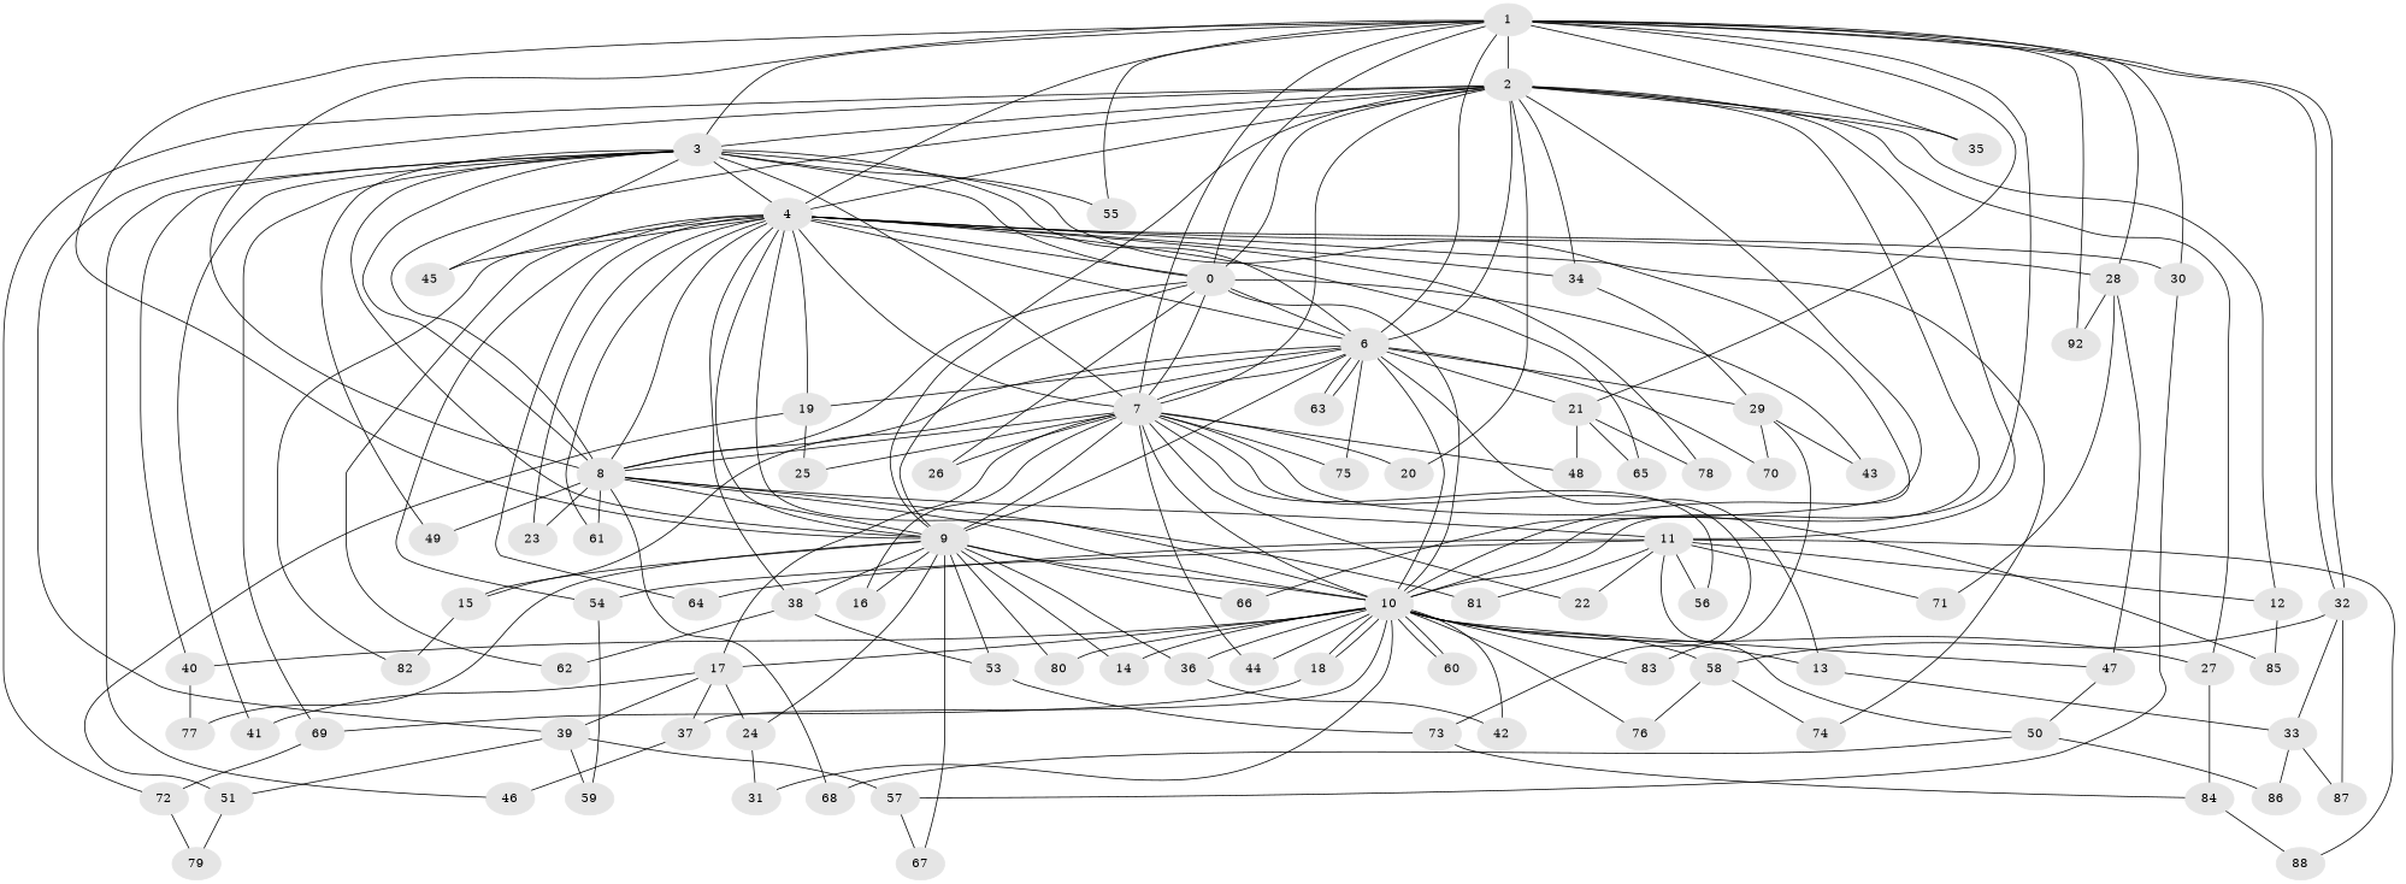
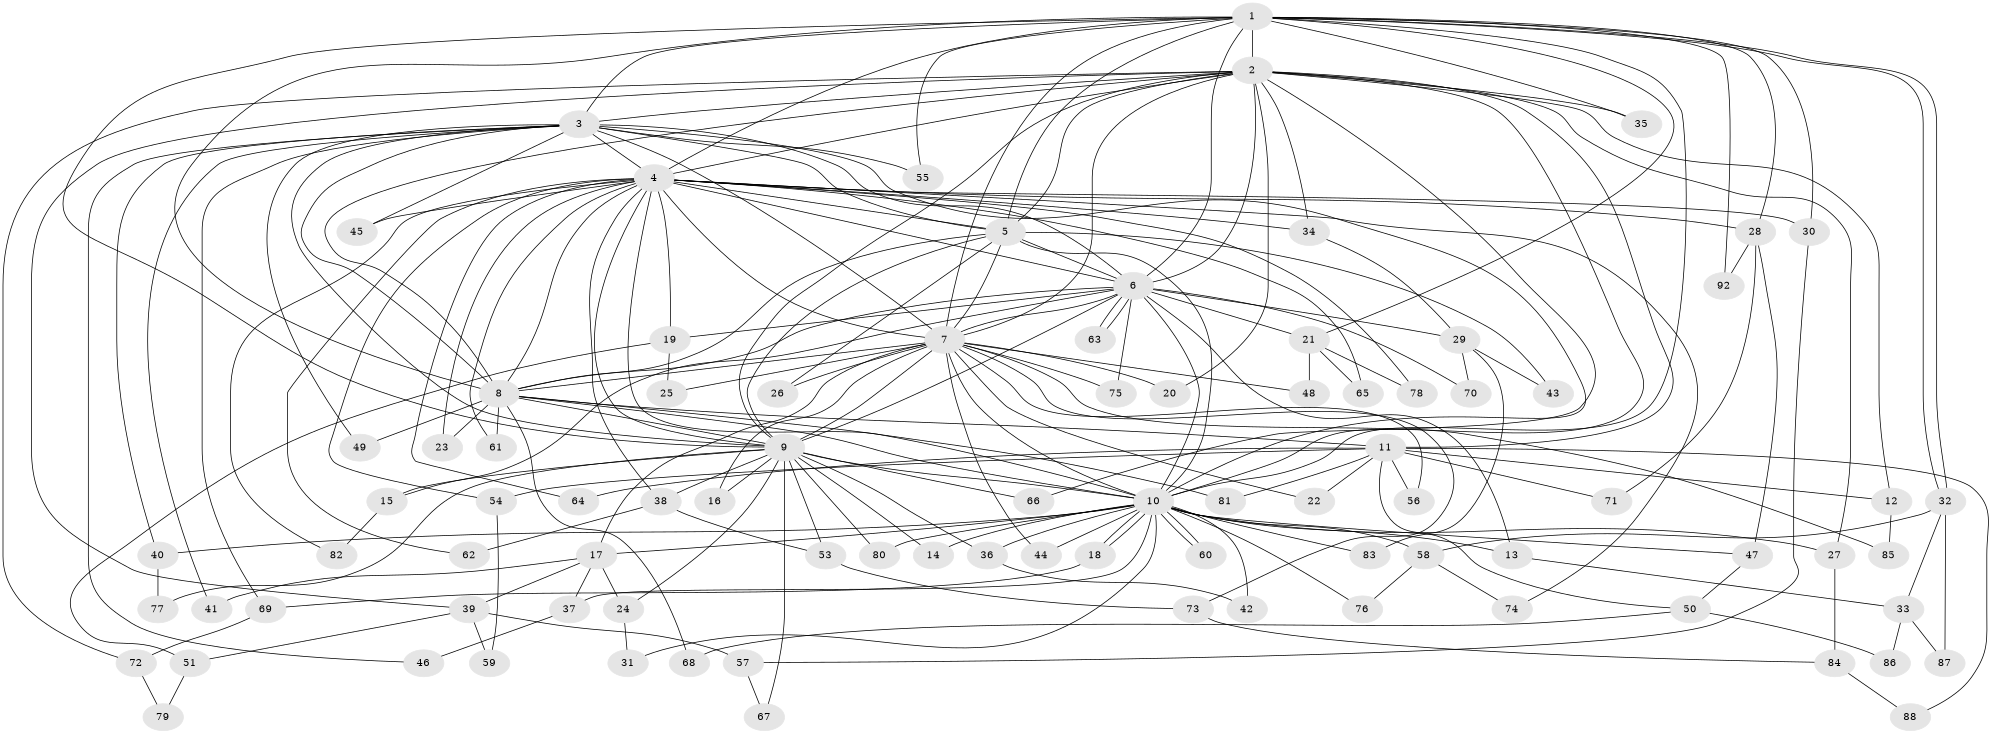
  graph {
    node [color=gray90 style=filled]
    1
    2
    3
    4
-   5 [label=0]
+   5
    6
    7
    8
    9
    10
    21
    28
    30
    32
    35
    n16 [label=92]
    55
    11
    12
    20
    27
    34
    39
    66
    72
    40
    41
    45
    46
    49
    69
    19
    23
    38
    54
    61
    62
    64
    65
    74
    78
    82
    26
    43
    29
    13
    15
    63
    70
    75
    16
    17
    22
    25
    44
    48
    56
    73
    85
    68
    81
    14
    24
    36
    53
    67
    77
    80
    18
    31
    37
    42
    47
    58
    60
    76
    83
    71
    57
    33
    87
    50
    88
    84
    51
    59
    79
    86
    1 -- 2
    1 -- 3
    1 -- 4
    1 -- 5
    1 -- 6
    1 -- 7
    1 -- 8
    1 -- 9
    1 -- 10
    1 -- 21
    1 -- 28
    1 -- 30
    1 -- 32
    1 -- 32
    1 -- 35
    1 -- n16
    1 -- 55
    2 -- 3
    2 -- 4
    2 -- 5
    2 -- 6
    2 -- 7
    2 -- 8
    2 -- 9
    2 -- 10
    2 -- 35
    2 -- 11
    2 -- 12
    2 -- 20
    2 -- 27
    2 -- 34
    2 -- 39
    2 -- 66
    2 -- 72
    3 -- 4
    3 -- 5
    3 -- 6
    3 -- 7
    3 -- 8
    3 -- 9
    3 -- 10
    3 -- 55
    3 -- 40
    3 -- 41
    3 -- 45
    3 -- 46
    3 -- 49
    3 -- 69
    4 -- 5
    4 -- 6
    4 -- 7
    4 -- 8
    4 -- 9
    4 -- 10
    4 -- 28
    4 -- 30
    4 -- 34
    4 -- 45
    4 -- 19
    4 -- 23
    4 -- 38
    4 -- 54
    4 -- 61
    4 -- 62
    4 -- 64
    4 -- 65
    4 -- 74
    4 -- 78
    4 -- 82
    5 -- 6
    5 -- 7
    5 -- 8
    5 -- 9
    5 -- 10
    5 -- 26
    5 -- 43
    6 -- 7
    6 -- 8
    6 -- 9
    6 -- 10
    6 -- 21
    6 -- 19
    6 -- 29
    6 -- 13
    6 -- 15
    6 -- 63
    6 -- 63
    6 -- 70
    6 -- 75
    7 -- 8
    7 -- 9
    7 -- 10
    7 -- 20
    7 -- 26
    7 -- 75
    7 -- 16
    7 -- 17
    7 -- 22
    7 -- 25
    7 -- 44
    7 -- 48
    7 -- 56
    7 -- 73
    7 -- 85
    8 -- 9
    8 -- 10
    8 -- 11
    8 -- 49
    8 -- 23
    8 -- 61
    8 -- 68
    8 -- 81
    9 -- 10
    9 -- 66
    9 -- 38
    9 -- 15
    9 -- 16
    9 -- 14
    9 -- 24
    9 -- 36
    9 -- 53
    9 -- 67
    9 -- 77
    9 -- 80
    10 -- 27
    10 -- 40
    10 -- 13
    10 -- 17
    10 -- 44
    10 -- 14
    10 -- 36
    10 -- 80
    10 -- 18
    10 -- 18
    10 -- 31
    10 -- 37
    10 -- 42
    10 -- 47
    10 -- 58
    10 -- 60
    10 -- 60
    10 -- 76
    10 -- 83
    21 -- 65
    21 -- 78
    21 -- 48
    28 -- n16
    28 -- 47
    28 -- 71
    30 -- 57
    32 -- 58
    32 -- 33
    32 -- 87
    11 -- 12
    11 -- 54
    11 -- 64
    11 -- 22
    11 -- 56
    11 -- 81
    11 -- 71
    11 -- 50
    11 -- 88
    12 -- 85
    27 -- 84
    34 -- 29
    39 -- 57
    39 -- 51
    39 -- 59
    72 -- 79
    40 -- 77
    69 -- 72
    19 -- 25
    19 -- 51
    38 -- 62
    38 -- 53
    54 -- 59
    29 -- 43
    29 -- 70
    29 -- 83
    13 -- 33
    15 -- 82
    17 -- 39
    17 -- 41
    17 -- 24
    17 -- 37
    73 -- 84
    24 -- 31
    36 -- 42
    53 -- 73
    18 -- 69
    37 -- 46
    47 -- 50
    58 -- 74
    58 -- 76
    57 -- 67
    33 -- 87
    33 -- 86
    50 -- 68
    50 -- 86
    84 -- 88
    51 -- 79
  }
